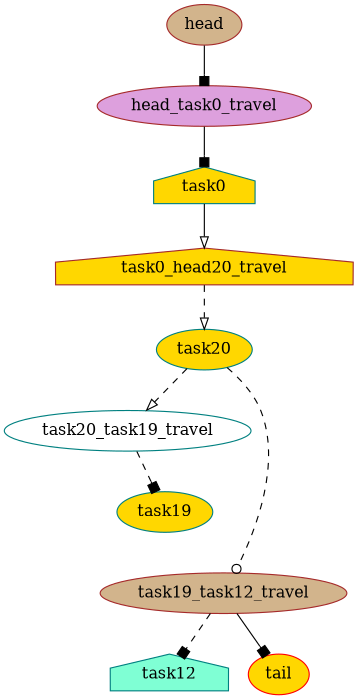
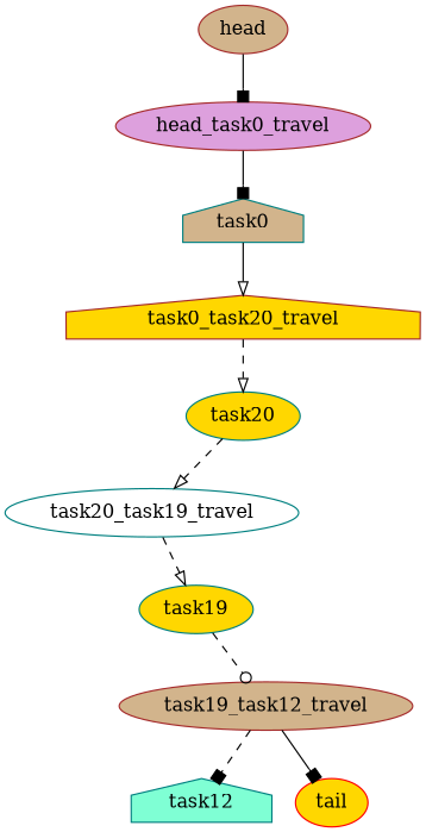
  digraph {
    node [color=teal fillcolor=gold fontcolor=black shape=ellipse style=filled]
    edge [arrowhead=box color=black style=dashed]
    n1 [color=brown fillcolor=tan label=head]
    n2 [color=brown fillcolor=plum label=head_task0_travel]
-   n3 [label=task0 shape=house]
-   n4 [color=brown label=task0_head20_travel shape=house]
+   n3 [fillcolor=tan label=task0 shape=house]
+   n4 [color=brown label=task0_task20_travel shape=house]
    n5 [label=task20]
    n6 [fillcolor=white label=task20_task19_travel]
    n7 [label=task19]
    n8 [color=brown fillcolor=tan label=task19_task12_travel]
    n9 [fillcolor=aquamarine label=task12 shape=house]
    n10 [color=red label=tail]
    n1 -> n2 [style=solid]
    n2 -> n3 [style=solid]
    n3 -> n4 [arrowhead=onormal style=solid]
    n4 -> n5 [arrowhead=onormal]
    n5 -> n6 [arrowhead=onormal]
-   n6 -> n7
-   n5 -> n8 [arrowhead=odot]
+   n6 -> n7 [arrowhead=onormal]
+   n7 -> n8 [arrowhead=odot]
    n8 -> n9
    n8 -> n10 [style=solid]
  }
